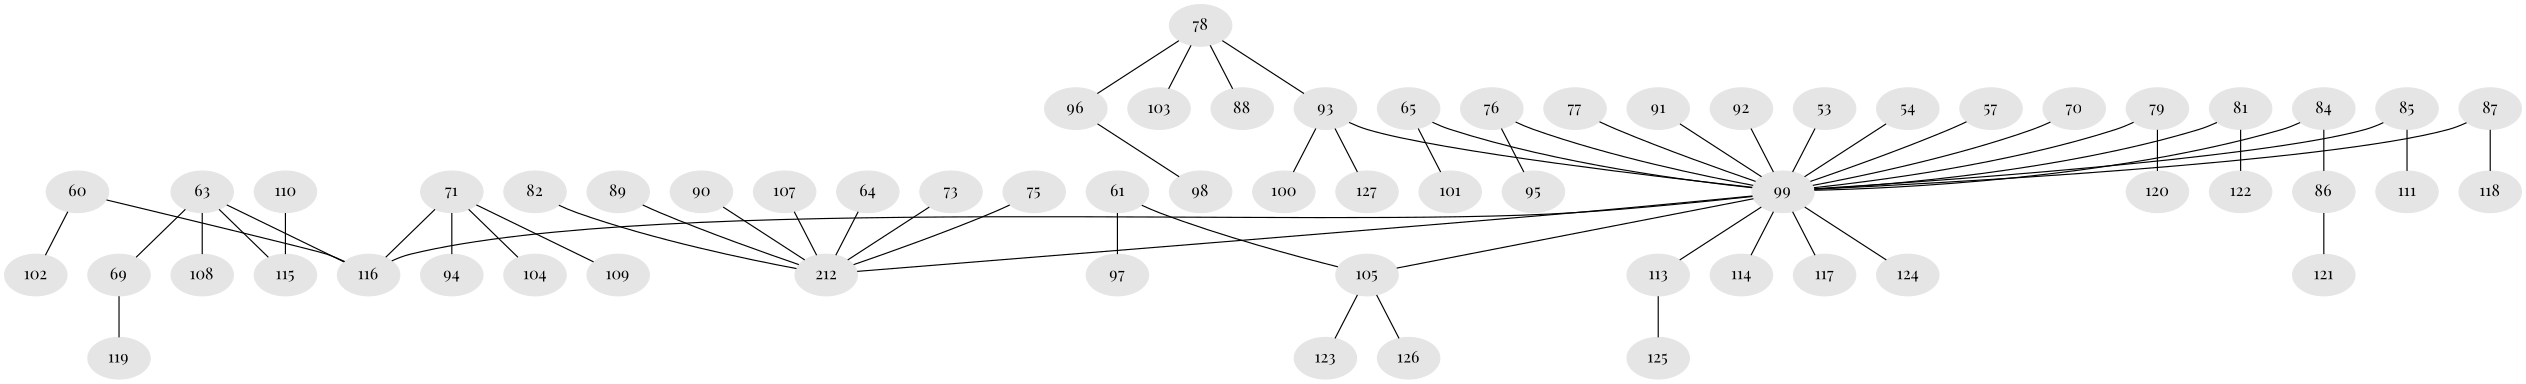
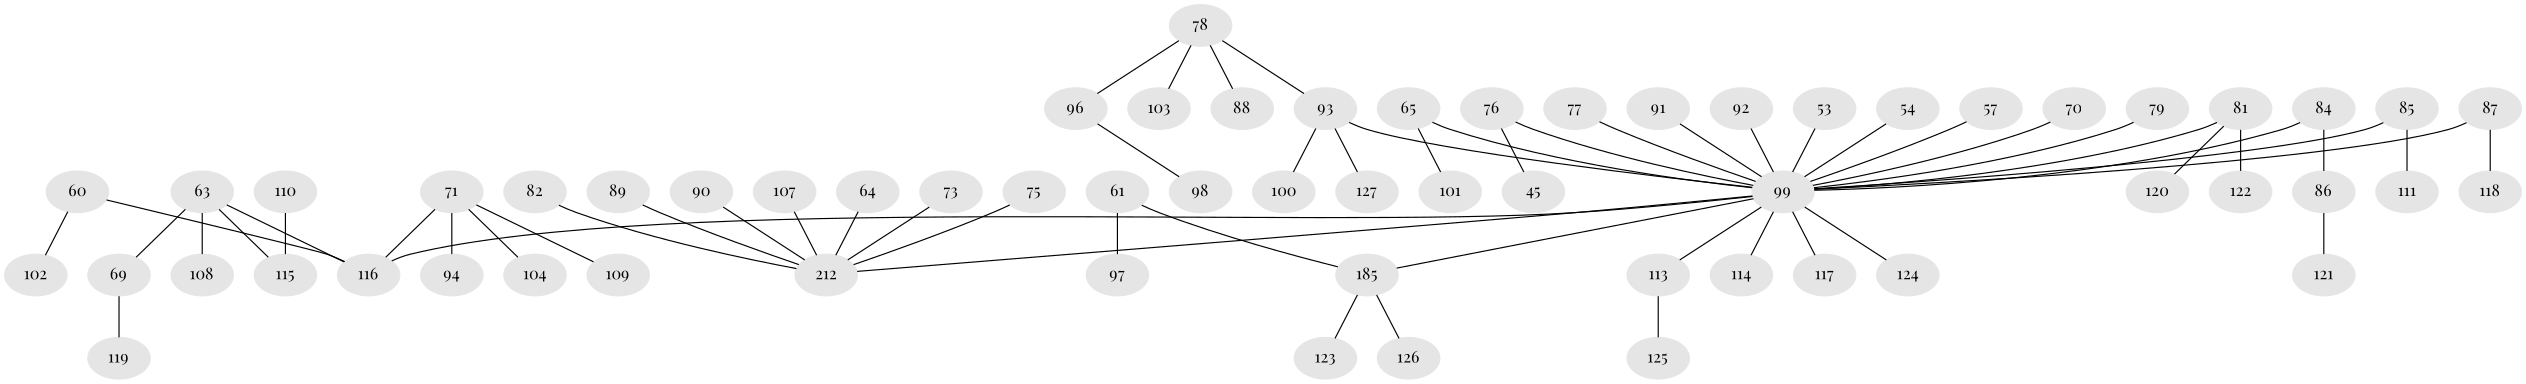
  graph {
    fontname="Playfair Display"
    node [color=gray90 fontname="Playfair Display" style=filled]
    edge [fontname="Playfair Display"]
    99 [super="+83+42+48+50+67"]
    116 [super="+29"]
-   105 [super="+32+36"]
+   105 [super="+32+36" label=185]
    n4 [label=212 super="+31+19+43+33+55+106"]
    113
    114
    117
    124
    53
    54
    57 [super="+38"]
    60
    102
    61
    97
    123
    126
    63 [super="+47+46+62"]
    69
    108
    115 [super="+58"]
    119
    64
    65
    101
    70
    71 [super="+10+34+41"]
    94
    104
    109
    73
    75
    76 [super="+68"]
-   95
+   95 [label=45]
    77
    78
    88
    93 [super="+52"]
    96
    103
    100
    127
    98
    79
    120
    81
    122
    82
    84
    86
    121
    85
    111
    87
    118
    89
    90
    91
    92
    125
    107
    110
    99 -- 116
    99 -- 105
    99 -- n4
    99 -- 113
    99 -- 114
    99 -- 117
    99 -- 124
    105 -- 123
    105 -- 126
    113 -- 125
    53 -- 99
    54 -- 99
    57 -- 99
    60 -- 116
    60 -- 102
    61 -- 105
    61 -- 97
    63 -- 116
    63 -- 69
    63 -- 108
    63 -- 115
    69 -- 119
    64 -- n4
    65 -- 99
    65 -- 101
    70 -- 99
    71 -- 116
    71 -- 94
    71 -- 104
    71 -- 109
    73 -- n4
    75 -- n4
    76 -- 99
    76 -- 95
    77 -- 99
    78 -- 88
    78 -- 93
    78 -- 96
    78 -- 103
    93 -- 99
    93 -- 100
    93 -- 127
    96 -- 98
    79 -- 99
-   79 -- 120
+   81 -- 120
    81 -- 99
    81 -- 122
    82 -- n4
    84 -- 99
    84 -- 86
    86 -- 121
    85 -- 99
    85 -- 111
    87 -- 99
    87 -- 118
    89 -- n4
    90 -- n4
    91 -- 99
    92 -- 99
    107 -- n4
    110 -- 115
  }
